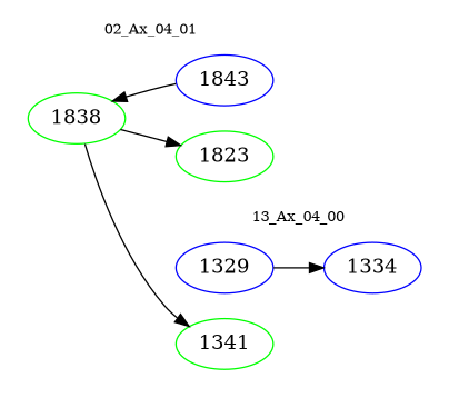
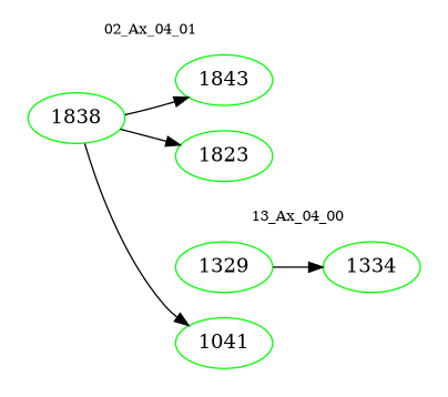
  digraph {
    rankdir=LR
    node [color=green]
    edge [color=black]
    n1 [label=1838]
    n2 [label=1823]
-   n3 [color=blue label=1843]
-   n4 [color=blue label=1329]
-   n5 [color=blue label=1334]
-   n6 [label=1341]
+   n3 [label=1843]
+   n4 [label=1329]
+   n5 [label=1334]
+   n6 [label=1041]
    subgraph cluster_1 {
      color=white
      fontsize=10
      label="02_Ax_04_01"
      n1
      n2
      n3
    }
    subgraph cluster_2 {
      color=white
      fontsize=10
      label="13_Ax_04_00"
      n4
      n5
      n6
    }
    n1 -> n2
-   n3 -> n1
+   n1 -> n3
    n1 -> n6
    n4 -> n5
  }
